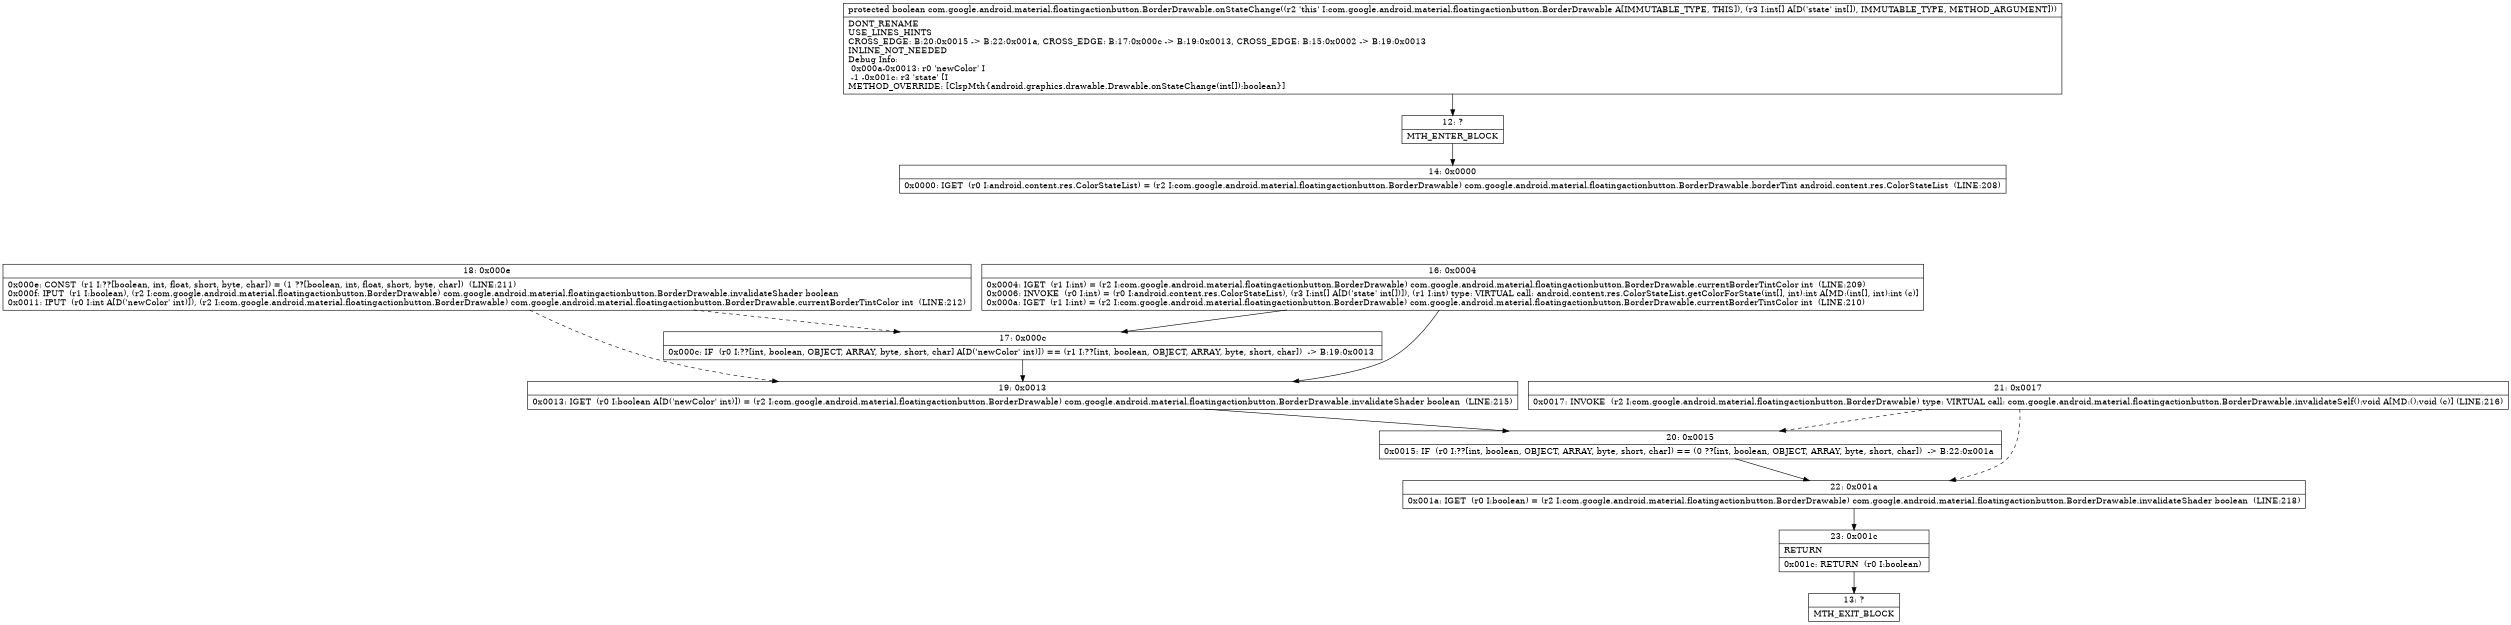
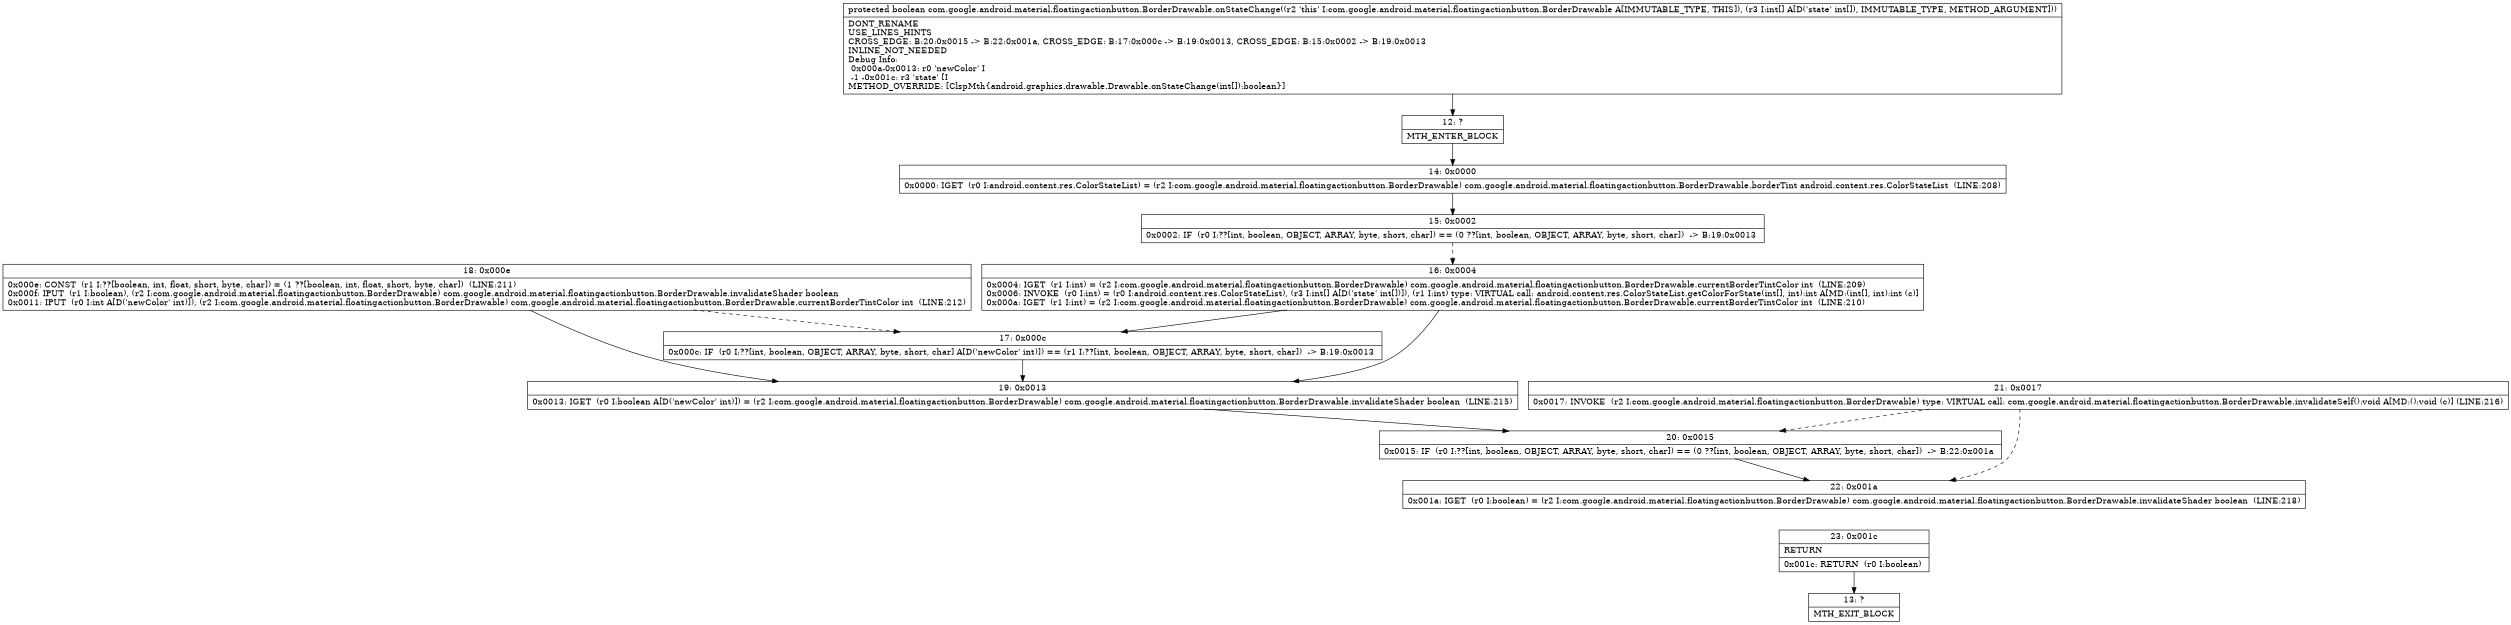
  digraph {
    node [shape=record]
    n1 [label="{12\:\ ?|MTH_ENTER_BLOCK\l}"]
    n2 [label="{14\:\ 0x0000|0x0000: IGET  (r0 I:android.content.res.ColorStateList) = (r2 I:com.google.android.material.floatingactionbutton.BorderDrawable) com.google.android.material.floatingactionbutton.BorderDrawable.borderTint android.content.res.ColorStateList  (LINE:208)\l}"]
+   n3 [label="{15\:\ 0x0002|0x0002: IF  (r0 I:??[int, boolean, OBJECT, ARRAY, byte, short, char]) == (0 ??[int, boolean, OBJECT, ARRAY, byte, short, char])  \-\> B:19:0x0013 \l}"]
    n4 [label="{16\:\ 0x0004|0x0004: IGET  (r1 I:int) = (r2 I:com.google.android.material.floatingactionbutton.BorderDrawable) com.google.android.material.floatingactionbutton.BorderDrawable.currentBorderTintColor int  (LINE:209)\l0x0006: INVOKE  (r0 I:int) = (r0 I:android.content.res.ColorStateList), (r3 I:int[] A[D('state' int[])]), (r1 I:int) type: VIRTUAL call: android.content.res.ColorStateList.getColorForState(int[], int):int A[MD:(int[], int):int (c)]\l0x000a: IGET  (r1 I:int) = (r2 I:com.google.android.material.floatingactionbutton.BorderDrawable) com.google.android.material.floatingactionbutton.BorderDrawable.currentBorderTintColor int  (LINE:210)\l}"]
    n5 [label="{19\:\ 0x0013|0x0013: IGET  (r0 I:boolean A[D('newColor' int)]) = (r2 I:com.google.android.material.floatingactionbutton.BorderDrawable) com.google.android.material.floatingactionbutton.BorderDrawable.invalidateShader boolean  (LINE:215)\l}"]
    n6 [label="{17\:\ 0x000c|0x000c: IF  (r0 I:??[int, boolean, OBJECT, ARRAY, byte, short, char] A[D('newColor' int)]) == (r1 I:??[int, boolean, OBJECT, ARRAY, byte, short, char])  \-\> B:19:0x0013 \l}"]
    n7 [label="{20\:\ 0x0015|0x0015: IF  (r0 I:??[int, boolean, OBJECT, ARRAY, byte, short, char]) == (0 ??[int, boolean, OBJECT, ARRAY, byte, short, char])  \-\> B:22:0x001a \l}"]
    n8 [label="{18\:\ 0x000e|0x000e: CONST  (r1 I:??[boolean, int, float, short, byte, char]) = (1 ??[boolean, int, float, short, byte, char])  (LINE:211)\l0x000f: IPUT  (r1 I:boolean), (r2 I:com.google.android.material.floatingactionbutton.BorderDrawable) com.google.android.material.floatingactionbutton.BorderDrawable.invalidateShader boolean \l0x0011: IPUT  (r0 I:int A[D('newColor' int)]), (r2 I:com.google.android.material.floatingactionbutton.BorderDrawable) com.google.android.material.floatingactionbutton.BorderDrawable.currentBorderTintColor int  (LINE:212)\l}"]
    n9 [label="{22\:\ 0x001a|0x001a: IGET  (r0 I:boolean) = (r2 I:com.google.android.material.floatingactionbutton.BorderDrawable) com.google.android.material.floatingactionbutton.BorderDrawable.invalidateShader boolean  (LINE:218)\l}"]
    n10 [label="{21\:\ 0x0017|0x0017: INVOKE  (r2 I:com.google.android.material.floatingactionbutton.BorderDrawable) type: VIRTUAL call: com.google.android.material.floatingactionbutton.BorderDrawable.invalidateSelf():void A[MD:():void (c)] (LINE:216)\l}"]
    n11 [label="{23\:\ 0x001c|RETURN\l|0x001c: RETURN  (r0 I:boolean) \l}"]
    n12 [label="{13\:\ ?|MTH_EXIT_BLOCK\l}"]
    n13 [label="{protected boolean com.google.android.material.floatingactionbutton.BorderDrawable.onStateChange((r2 'this' I:com.google.android.material.floatingactionbutton.BorderDrawable A[IMMUTABLE_TYPE, THIS]), (r3 I:int[] A[D('state' int[]), IMMUTABLE_TYPE, METHOD_ARGUMENT]))  | DONT_RENAME\lUSE_LINES_HINTS\lCROSS_EDGE: B:20:0x0015 \-\> B:22:0x001a, CROSS_EDGE: B:17:0x000c \-\> B:19:0x0013, CROSS_EDGE: B:15:0x0002 \-\> B:19:0x0013\lINLINE_NOT_NEEDED\lDebug Info:\l  0x000a\-0x0013: r0 'newColor' I\l  \-1 \-0x001c: r3 'state' [I\lMETHOD_OVERRIDE: [ClspMth\{android.graphics.drawable.Drawable.onStateChange(int[]):boolean\}]\l}"]
    n1 -> n2
+   n2 -> n3
+   n3 -> n4 [style=dashed]
    n4 -> n5
    n4 -> n6
    n5 -> n7
    n6 -> n5
    n7 -> n9
-   n8 -> n5 [style=dashed]
+   n8 -> n5
    n8 -> n6 [style=dashed]
-   n9 -> n11
    n10 -> n7 [style=dashed]
    n10 -> n9 [style=dashed]
    n11 -> n12
    n13 -> n1
  }
